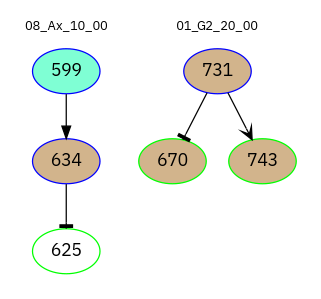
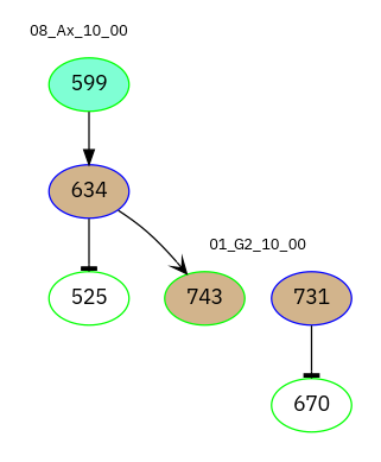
  digraph {
    fontname="IBM Plex Sans"
    node [color=green fillcolor=tan fontname="IBM Plex Sans" style=filled]
    edge [arrowhead=tee color=black fontname="IBM Plex Sans"]
    n1 [color=blue label=634]
-   n2 [color=blue fillcolor=aquamarine label=599]
-   n3 [fillcolor=white label=625]
+   n2 [fillcolor=aquamarine label=599]
+   n3 [fillcolor=white label=525]
    n4 [color=blue label=731]
-   n5 [label=670]
+   n5 [fillcolor=white label=670]
    n6 [label=743]
    subgraph cluster_1 {
      color=white
      fontsize=10
      label="08_Ax_10_00"
      n1
      n2
      n3
    }
    subgraph cluster_2 {
      color=white
      fontsize=10
-     label="01_G2_20_00"
+     label="01_G2_10_00"
      n4
      n5
      n6
    }
    n1 -> n3
    n2 -> n1 [arrowhead=normal]
    n4 -> n5
-   n4 -> n6 [arrowhead=vee]
+   n1 -> n6 [arrowhead=vee]
  }
